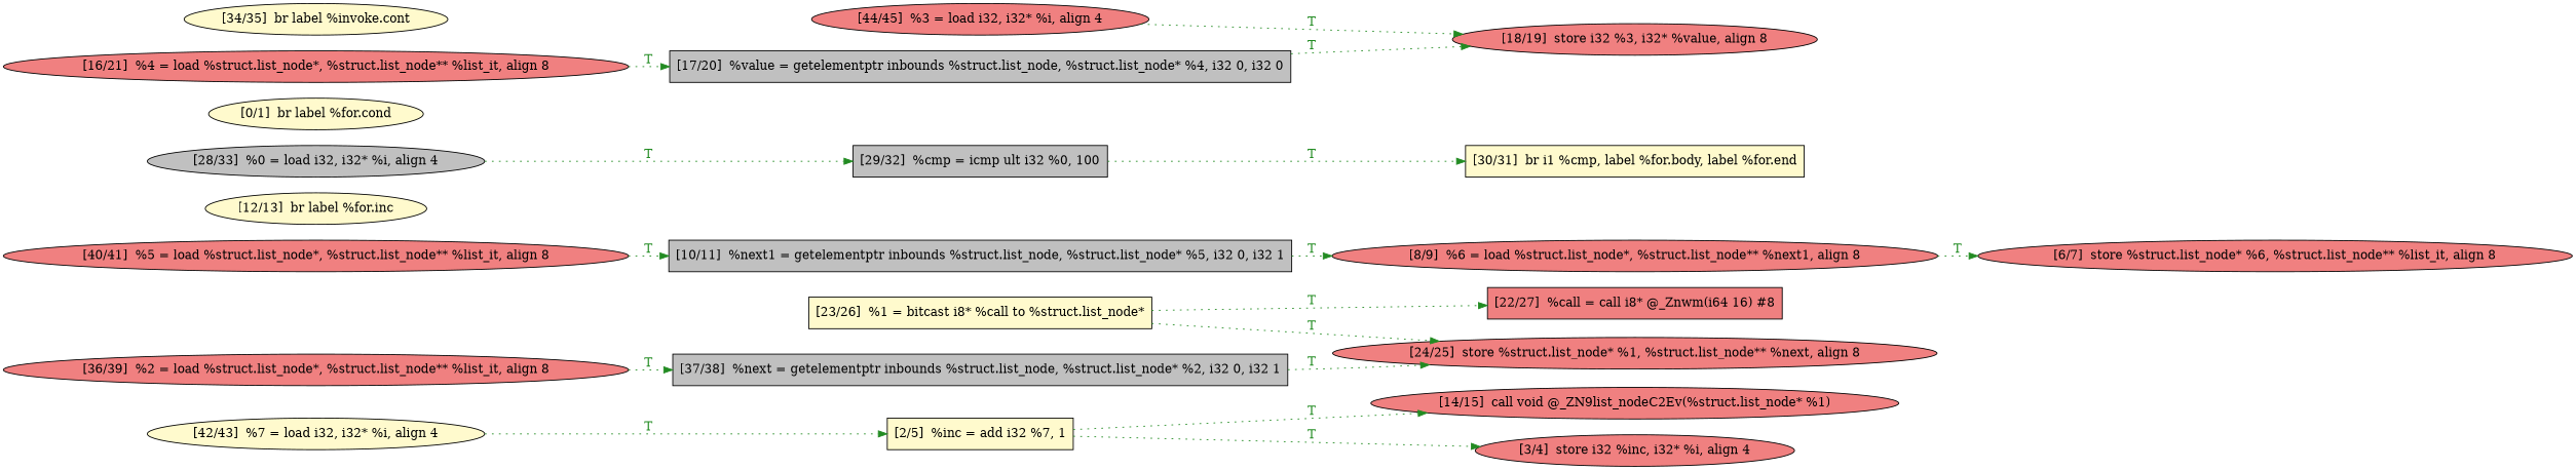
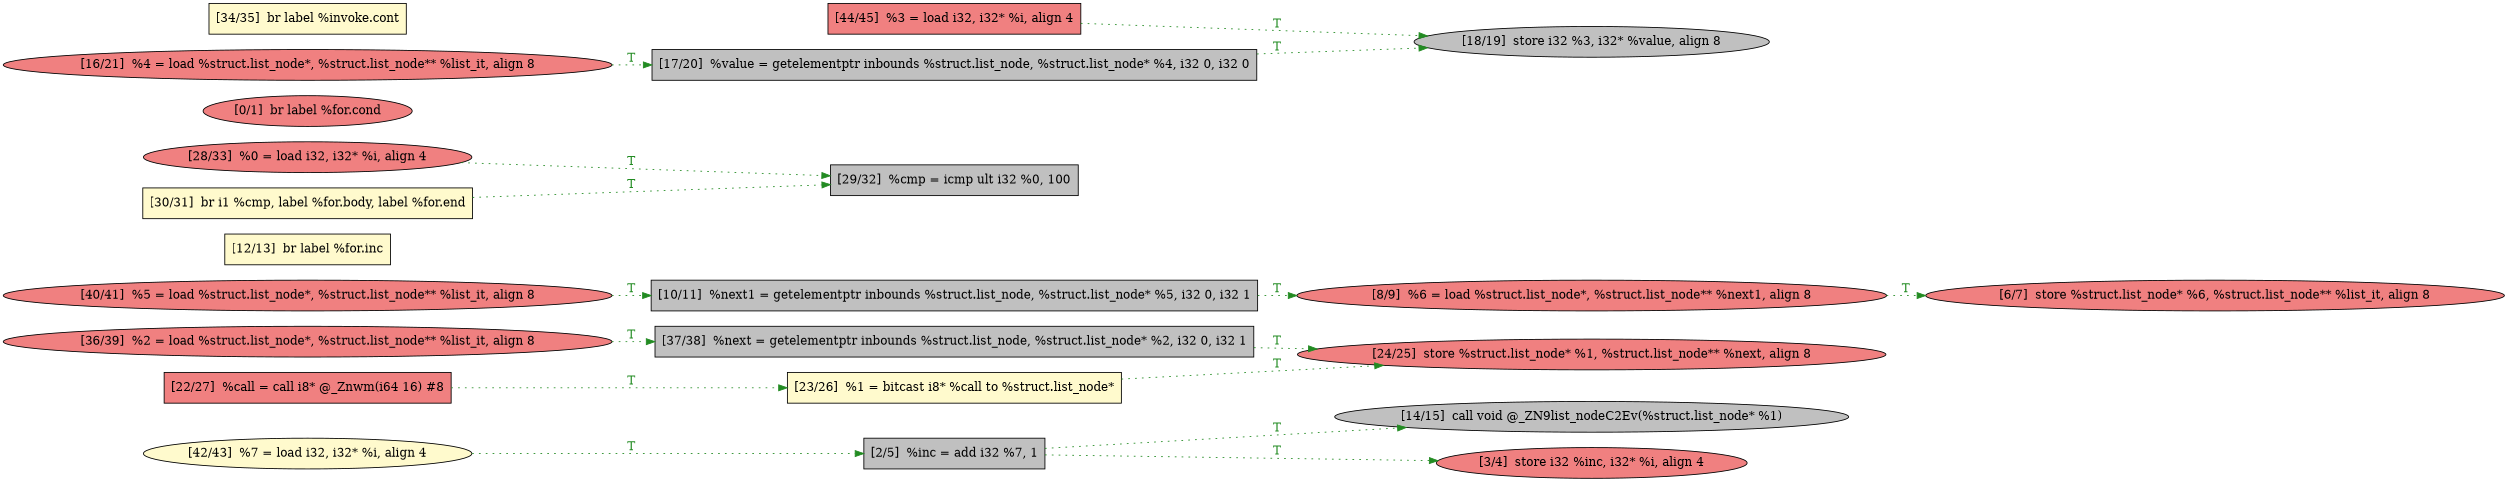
  digraph {
    rankdir=LR
    node [fillcolor=lightcoral shape=ellipse style=filled]
    edge [color=forestgreen fontcolor=forestgreen style=dotted]
    n1 [fillcolor=lemonchiffon label="[42/43]  %7 = load i32, i32* %i, align 4"]
-   n2 [fillcolor=lemonchiffon label="[2/5]  %inc = add i32 %7, 1" shape=rectangle]
-   n3 [label="[14/15]  call void @_ZN9list_nodeC2Ev(%struct.list_node* %1)"]
+   n2 [fillcolor=grey label="[2/5]  %inc = add i32 %7, 1" shape=rectangle]
+   n3 [fillcolor=grey label="[14/15]  call void @_ZN9list_nodeC2Ev(%struct.list_node* %1)"]
    n4 [label="[3/4]  store i32 %inc, i32* %i, align 4"]
    n5 [fillcolor=lemonchiffon label="[23/26]  %1 = bitcast i8* %call to %struct.list_node*" shape=rectangle]
    n6 [label="[24/25]  store %struct.list_node* %1, %struct.list_node** %next, align 8"]
    n7 [fillcolor=grey label="[37/38]  %next = getelementptr inbounds %struct.list_node, %struct.list_node* %2, i32 0, i32 1" shape=rectangle]
    n8 [label="[40/41]  %5 = load %struct.list_node*, %struct.list_node** %list_it, align 8"]
    n9 [fillcolor=grey label="[10/11]  %next1 = getelementptr inbounds %struct.list_node, %struct.list_node* %5, i32 0, i32 1" shape=rectangle]
    n10 [label="[8/9]  %6 = load %struct.list_node*, %struct.list_node** %next1, align 8"]
    n11 [label="[36/39]  %2 = load %struct.list_node*, %struct.list_node** %list_it, align 8"]
    n12 [label="[6/7]  store %struct.list_node* %6, %struct.list_node** %list_it, align 8"]
-   n13 [fillcolor=lemonchiffon label="[12/13]  br label %for.inc"]
-   n14 [fillcolor=grey label="[28/33]  %0 = load i32, i32* %i, align 4"]
+   n13 [fillcolor=lemonchiffon label="[12/13]  br label %for.inc" shape=box]
+   n14 [label="[28/33]  %0 = load i32, i32* %i, align 4"]
    n15 [fillcolor=grey label="[29/32]  %cmp = icmp ult i32 %0, 100" shape=rectangle]
    n16 [fillcolor=lemonchiffon label="[30/31]  br i1 %cmp, label %for.body, label %for.end" shape=box]
-   n17 [fillcolor=lemonchiffon label="[0/1]  br label %for.cond"]
+   n17 [label="[0/1]  br label %for.cond"]
    n18 [fillcolor=grey label="[17/20]  %value = getelementptr inbounds %struct.list_node, %struct.list_node* %4, i32 0, i32 0" shape=rectangle]
-   n19 [label="[18/19]  store i32 %3, i32* %value, align 8"]
+   n19 [fillcolor=grey label="[18/19]  store i32 %3, i32* %value, align 8"]
    n20 [label="[16/21]  %4 = load %struct.list_node*, %struct.list_node** %list_it, align 8"]
    n21 [label="[22/27]  %call = call i8* @_Znwm(i64 16) #8" shape=box]
-   n22 [label="[44/45]  %3 = load i32, i32* %i, align 4"]
-   n23 [fillcolor=lemonchiffon label="[34/35]  br label %invoke.cont"]
+   n22 [label="[44/45]  %3 = load i32, i32* %i, align 4" shape=box]
+   n23 [fillcolor=lemonchiffon label="[34/35]  br label %invoke.cont" shape=box]
    n1 -> n2 [label=T]
    n2 -> n3 [label=T]
    n2 -> n4 [label=T]
    n5 -> n6 [label=T]
    n7 -> n6 [label=T]
    n8 -> n9 [label=T]
    n9 -> n10 [label=T]
    n10 -> n12 [label=T]
    n11 -> n7 [label=T]
    n14 -> n15 [label=T]
-   n15 -> n16 [label=T]
+   n16 -> n15 [label=T]
    n18 -> n19 [label=T]
    n20 -> n18 [label=T]
-   n5 -> n21 [label=T]
+   n21 -> n5 [label=T]
    n22 -> n19 [label=T]
  }
